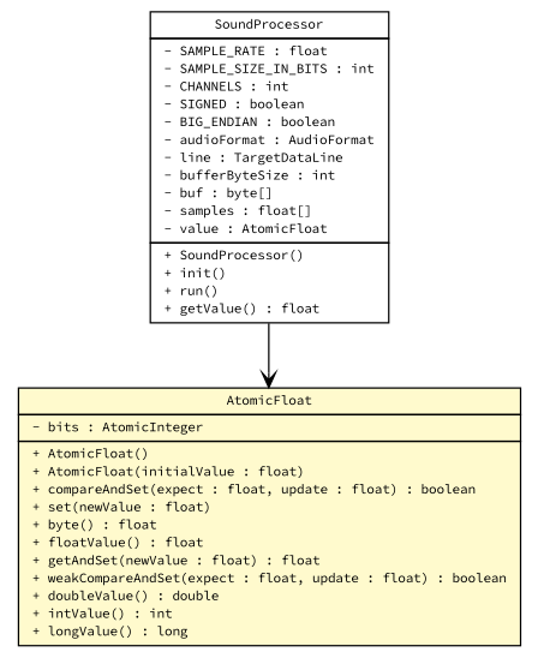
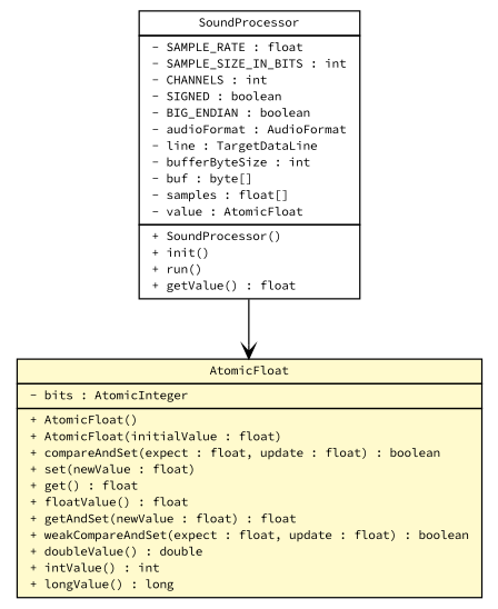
  digraph {
    nodesep=0.25
    ranksep=0.5
    fontname="Source Code Pro"
    node [fontcolor=black fontname="Source Code Pro" fontsize=9.0 shape=plaintext]
-   n1 [label=<<table title="ev3dev.sensors.microphone.AtomicFloat" border="0" cellborder="1" cellspacing="0" cellpadding="2" port="p" bgcolor="lemonChiffon" href="./AtomicFloat.html"> 		<tr><td><table border="0" cellspacing="0" cellpadding="1"> <tr><td align="center" balign="center"> AtomicFloat </td></tr> 		</table></td></tr> 		<tr><td><table border="0" cellspacing="0" cellpadding="1"> <tr><td align="left" balign="left"> - bits : AtomicInteger </td></tr> 		</table></td></tr> 		<tr><td><table border="0" cellspacing="0" cellpadding="1"> <tr><td align="left" balign="left"> + AtomicFloat() </td></tr> <tr><td align="left" balign="left"> + AtomicFloat(initialValue : float) </td></tr> <tr><td align="left" balign="left"> + compareAndSet(expect : float, update : float) : boolean </td></tr> <tr><td align="left" balign="left"> + set(newValue : float) </td></tr> <tr><td align="left" balign="left"> + byte() : float </td></tr> <tr><td align="left" balign="left"> + floatValue() : float </td></tr> <tr><td align="left" balign="left"> + getAndSet(newValue : float) : float </td></tr> <tr><td align="left" balign="left"> + weakCompareAndSet(expect : float, update : float) : boolean </td></tr> <tr><td align="left" balign="left"> + doubleValue() : double </td></tr> <tr><td align="left" balign="left"> + intValue() : int </td></tr> <tr><td align="left" balign="left"> + longValue() : long </td></tr> 		</table></td></tr> 		</table>>]
+   n1 [label=<<table title="ev3dev.sensors.microphone.AtomicFloat" border="0" cellborder="1" cellspacing="0" cellpadding="2" port="p" bgcolor="lemonChiffon" href="./AtomicFloat.html"> 		<tr><td><table border="0" cellspacing="0" cellpadding="1"> <tr><td align="center" balign="center"> AtomicFloat </td></tr> 		</table></td></tr> 		<tr><td><table border="0" cellspacing="0" cellpadding="1"> <tr><td align="left" balign="left"> - bits : AtomicInteger </td></tr> 		</table></td></tr> 		<tr><td><table border="0" cellspacing="0" cellpadding="1"> <tr><td align="left" balign="left"> + AtomicFloat() </td></tr> <tr><td align="left" balign="left"> + AtomicFloat(initialValue : float) </td></tr> <tr><td align="left" balign="left"> + compareAndSet(expect : float, update : float) : boolean </td></tr> <tr><td align="left" balign="left"> + set(newValue : float) </td></tr> <tr><td align="left" balign="left"> + get() : float </td></tr> <tr><td align="left" balign="left"> + floatValue() : float </td></tr> <tr><td align="left" balign="left"> + getAndSet(newValue : float) : float </td></tr> <tr><td align="left" balign="left"> + weakCompareAndSet(expect : float, update : float) : boolean </td></tr> <tr><td align="left" balign="left"> + doubleValue() : double </td></tr> <tr><td align="left" balign="left"> + intValue() : int </td></tr> <tr><td align="left" balign="left"> + longValue() : long </td></tr> 		</table></td></tr> 		</table>>]
    n2 [label=<<table title="ev3dev.sensors.microphone.SoundProcessor" border="0" cellborder="1" cellspacing="0" cellpadding="2" port="p" href="./SoundProcessor.html"> 		<tr><td><table border="0" cellspacing="0" cellpadding="1"> <tr><td align="center" balign="center"> SoundProcessor </td></tr> 		</table></td></tr> 		<tr><td><table border="0" cellspacing="0" cellpadding="1"> <tr><td align="left" balign="left"> - SAMPLE_RATE : float </td></tr> <tr><td align="left" balign="left"> - SAMPLE_SIZE_IN_BITS : int </td></tr> <tr><td align="left" balign="left"> - CHANNELS : int </td></tr> <tr><td align="left" balign="left"> - SIGNED : boolean </td></tr> <tr><td align="left" balign="left"> - BIG_ENDIAN : boolean </td></tr> <tr><td align="left" balign="left"> - audioFormat : AudioFormat </td></tr> <tr><td align="left" balign="left"> - line : TargetDataLine </td></tr> <tr><td align="left" balign="left"> - bufferByteSize : int </td></tr> <tr><td align="left" balign="left"> - buf : byte[] </td></tr> <tr><td align="left" balign="left"> - samples : float[] </td></tr> <tr><td align="left" balign="left"> - value : AtomicFloat </td></tr> 		</table></td></tr> 		<tr><td><table border="0" cellspacing="0" cellpadding="1"> <tr><td align="left" balign="left"> + SoundProcessor() </td></tr> <tr><td align="left" balign="left"> + init() </td></tr> <tr><td align="left" balign="left"> + run() </td></tr> <tr><td align="left" balign="left"> + getValue() : float </td></tr> 		</table></td></tr> 		</table>>]
    n2 -> n1 [arrowhead=open color=black fontcolor=black fontname="Source Code Pro" fontsize=10.0 headport=p labelfontname=Helvetica labelfontsize=10 tailport=p]
  }
